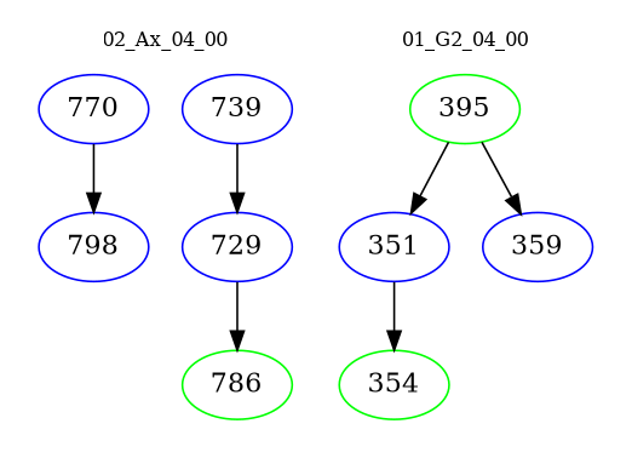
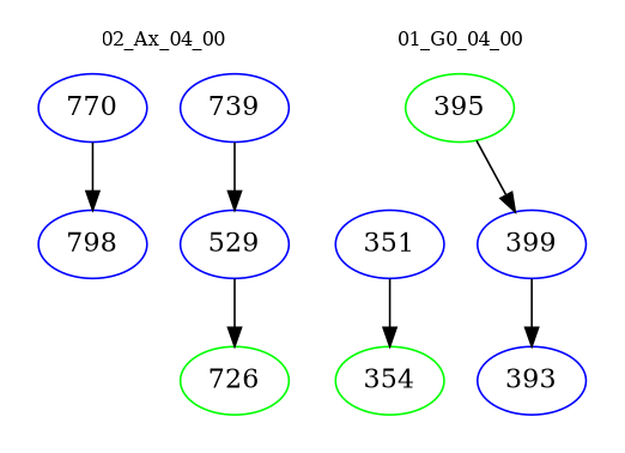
  digraph {
    node [color=blue]
    edge [color=black]
    n1 [label=739]
-   n2 [label=729]
+   n2 [label=529]
    n3 [label=770]
-   n4 [color=green label=786]
+   n4 [color=green label=726]
    n5 [label=798]
    n6 [color=green label=395]
    n7 [label=351]
-   n8 [label=359]
+   n8 [label=399]
    n9 [color=green label=354]
+   n10 [label=393]
    subgraph cluster_1 {
      color=white
      fontsize=10
      label="02_Ax_04_00"
      n1
      n2
      n3
      n4
      n5
    }
    subgraph cluster_2 {
      color=white
      fontsize=10
-     label="01_G2_04_00"
+     label="01_G0_04_00"
      n6
      n7
      n8
      n9
+     n10
    }
    n1 -> n2
    n2 -> n4
    n3 -> n5
-   n6 -> n7
    n6 -> n8
    n7 -> n9
+   n8 -> n10
  }
